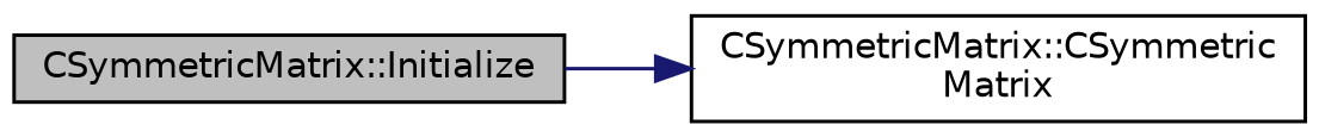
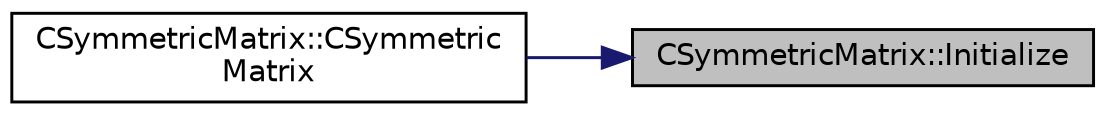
  digraph {
    rankdir=RL
    node [color=black fontname=Helvetica fontsize=10 shape=record style=filled]
    n1 [fillcolor=grey75 fontcolor=black height=0.2 label="CSymmetricMatrix::Initialize" width=0.4]
    n2 [fillcolor=white height=0.2 label="CSymmetricMatrix::CSymmetric\lMatrix" width=0.4]
-   n2 -> n1 [color=midnightblue dir=back fontname=Helvetica fontsize=10 labelfontname=Helvetica labelfontsize=10 style=solid]
+   n1 -> n2 [color=midnightblue dir=back fontname=Helvetica fontsize=10 labelfontname=Helvetica labelfontsize=10 style=solid]
  }
